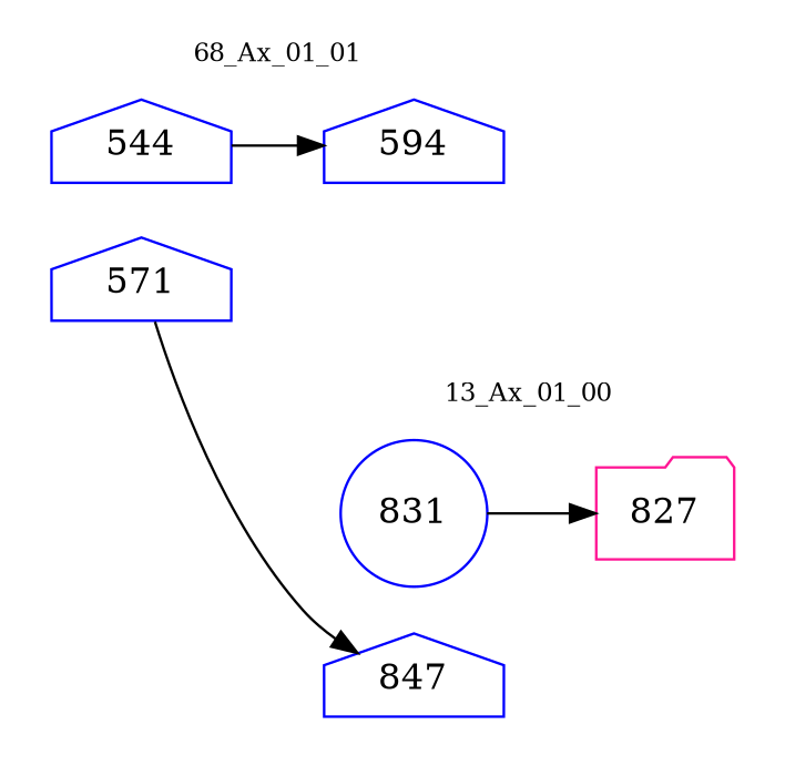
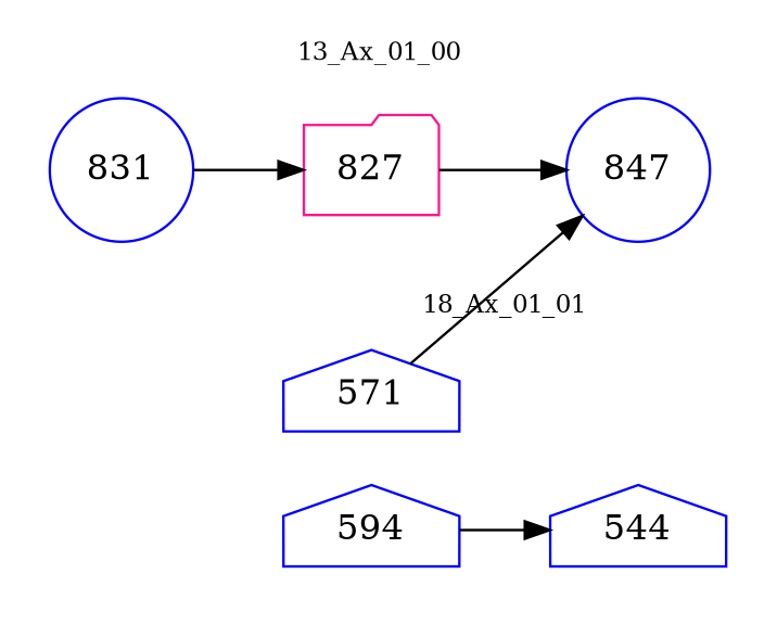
  digraph {
    rankdir=LR
    node [color=blue shape=house]
    edge [color=black]
    n1 [label=831 shape=circle]
    n2 [color=deeppink label=827 shape=folder]
-   n3 [label=847]
+   n3 [label=847 shape=circle]
    n4 [label=571]
    n5 [label=544]
    n6 [label=594]
    subgraph cluster_1 {
      color=white
      fontsize=10
      label="13_Ax_01_00"
      n1
      n2
      n3
    }
    subgraph cluster_2 {
      color=white
      fontsize=10
-     label="68_Ax_01_01"
+     label="18_Ax_01_01"
      n4
      n5
      n6
    }
    n1 -> n2
+   n2 -> n3
    n4 -> n3
-   n5 -> n6
+   n6 -> n5
  }
